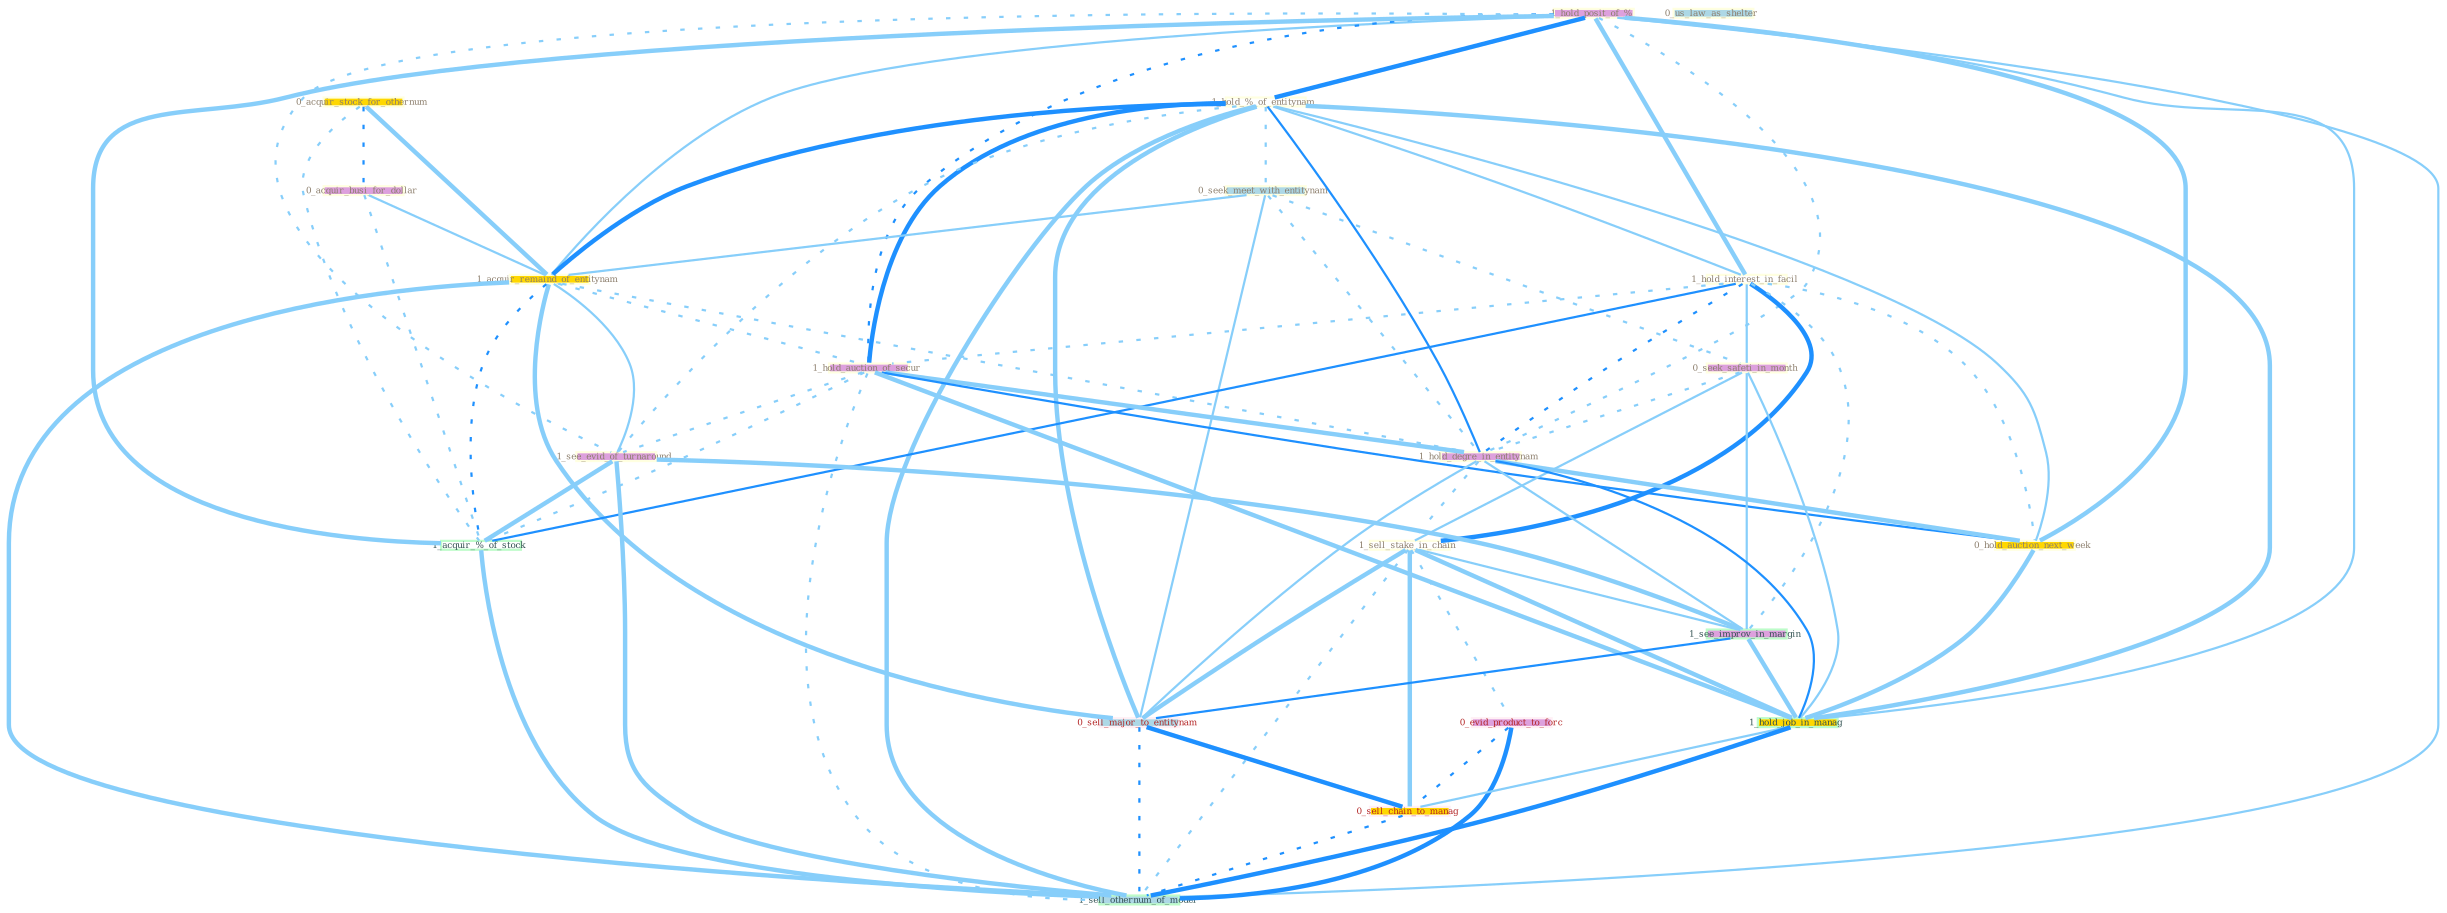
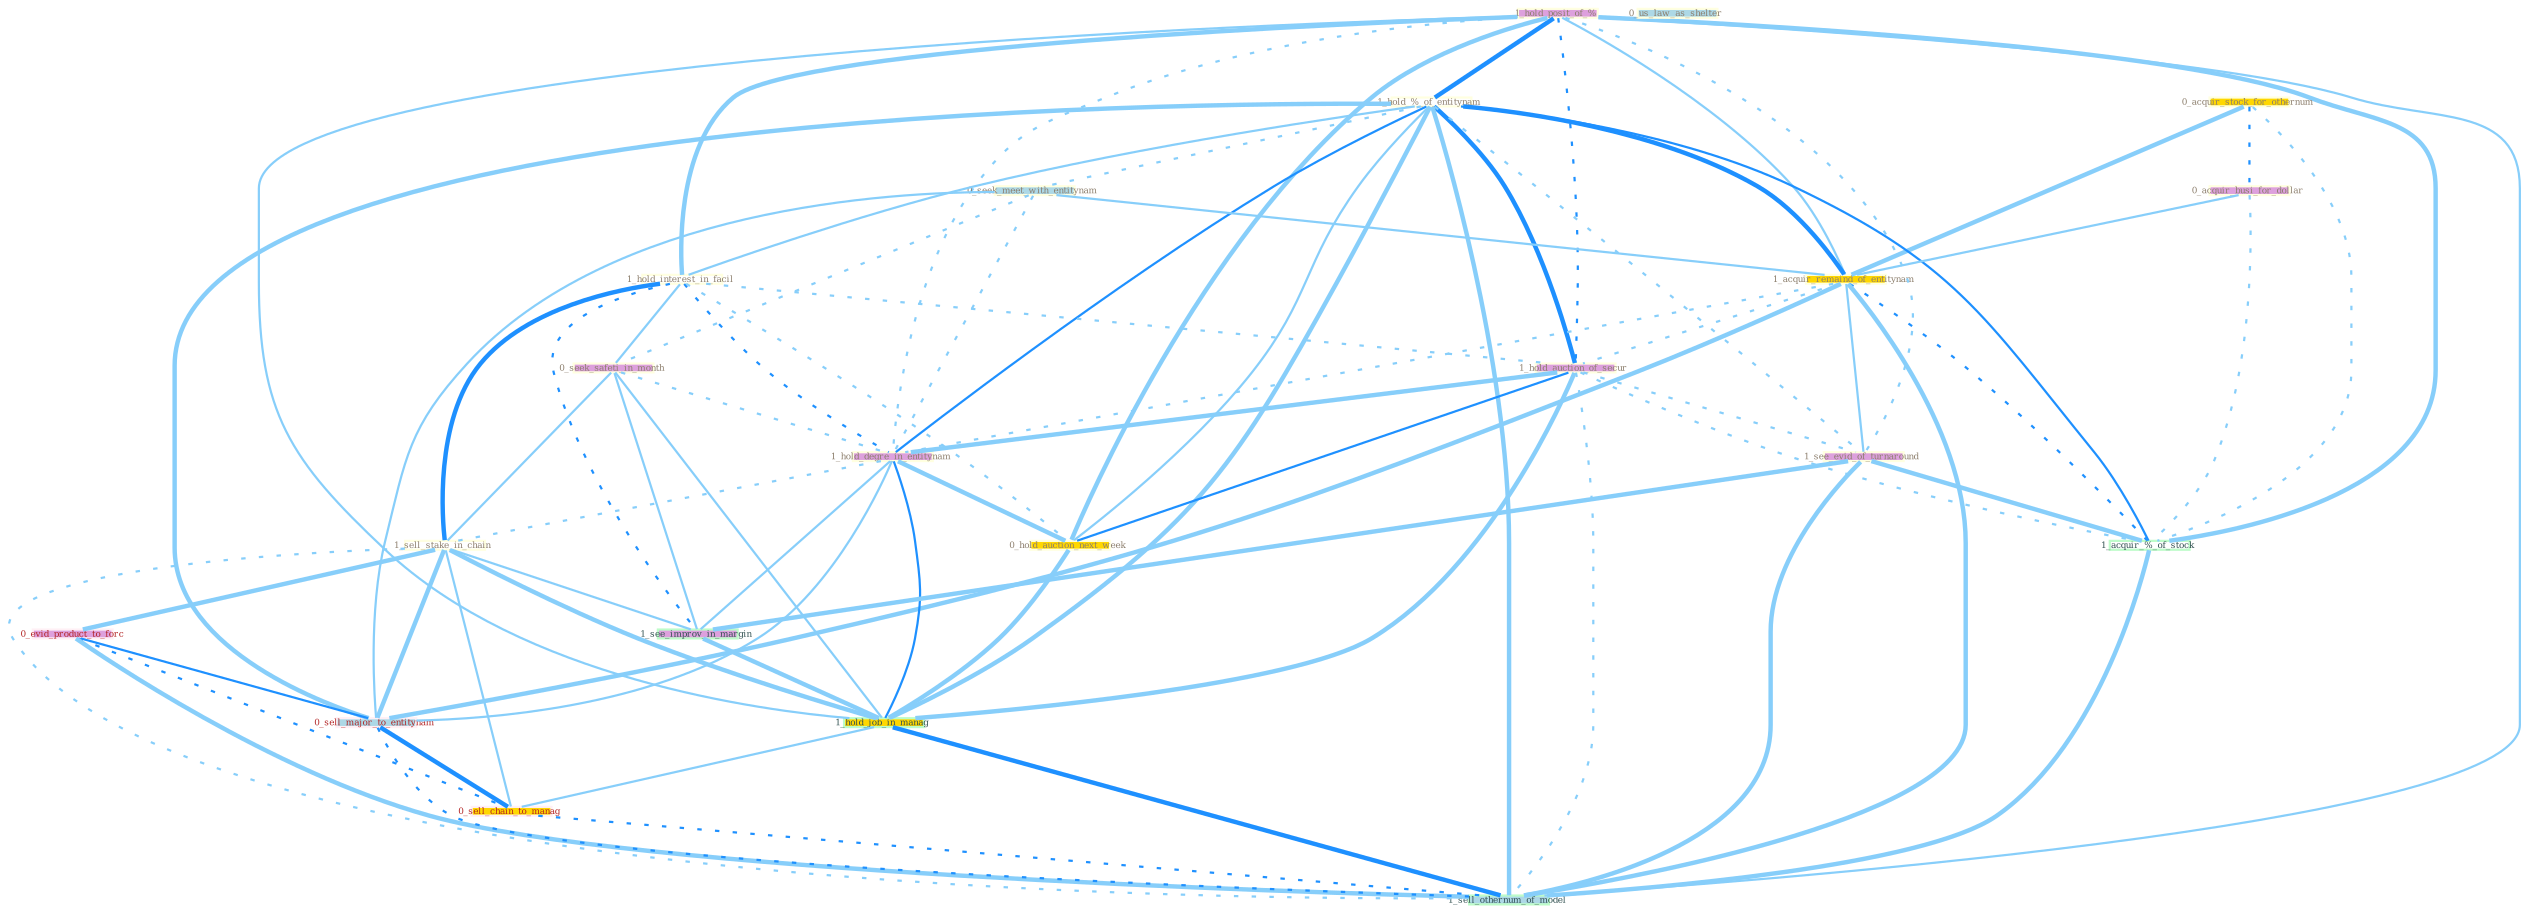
  graph {
    node [color="#ffffe0" fillcolor=plum fixedsize=true fontcolor="#8b7d6b" fontsize=4 shape=polygon style=filled]
    edge [color="#87cefa" style=bold w=1]
    "1_hold_posit_of_% " [height=.06 width=.5]
    "0_acquir_stock_for_othernum " [fillcolor=gold height=.06 width=.5]
    "1_hold_%_of_entitynam " [fillcolor=white height=.06 width=.5]
    "0_acquir_busi_for_dollar " [height=.06 width=.5]
    "0_seek_meet_with_entitynam " [fillcolor=lightblue height=.06 width=.5]
    "1_acquir_remaind_of_entitynam " [fillcolor=gold height=.06 width=.5]
    "0_us_law_as_shelter " [fillcolor=lightblue height=.06 width=.5]
    "1_hold_interest_in_facil " [fillcolor=white height=.06 width=.5]
    "1_hold_auction_of_secur " [height=.06 width=.5]
    "0_seek_safeti_in_month " [height=.06 width=.5]
    "1_hold_degre_in_entitynam " [height=.06 width=.5]
    "0_hold_auction_next_week " [fillcolor=gold height=.06 width=.5]
    "1_sell_stake_in_chain " [fillcolor=white height=.06 width=.5]
    "1_see_evid_of_turnaround " [height=.06 width=.5]
    n15 [color="#fff0f5" fontcolor="#b22222" height=.06 label="0_evid_product_to_forc" width=.5]
    "0_sell_major_to_entitynam " [color="#fff0f5" fillcolor=lightblue fontcolor="#b22222" height=.06 width=.5]
    "0_sell_chain_to_manag " [color="#fff0f5" fillcolor=gold fontcolor="#b22222" height=.06 width=.5]
    "1_acquir_%_of_stock " [color="#BDFCC9" fillcolor=white fontcolor="#2f4f4f" height=.06 width=.5]
    "1_hold_job_in_manag " [color="#BDFCC9" fillcolor=gold fontcolor="#2f4f4f" height=.06 width=.5]
    "1_sell_othernum_of_model " [color="#BDFCC9" fillcolor=lightblue fontcolor="#2f4f4f" height=.06 width=.5]
    "1_see_improv_in_margin " [color="#BDFCC9" fontcolor="#2f4f4f" height=.06 width=.5]
    subgraph sub_1 {
      "1_hold_posit_of_% "
      "0_acquir_stock_for_othernum "
      "1_hold_%_of_entitynam "
      "0_acquir_busi_for_dollar "
      "0_seek_meet_with_entitynam "
      "1_acquir_remaind_of_entitynam "
      "0_us_law_as_shelter "
      "1_hold_interest_in_facil "
      "1_hold_auction_of_secur "
      "0_seek_safeti_in_month "
      "1_hold_degre_in_entitynam "
      "0_hold_auction_next_week "
      "1_sell_stake_in_chain "
      "1_see_evid_of_turnaround "
    }
    subgraph sub_2 {
      n15
      "0_sell_major_to_entitynam "
      "0_sell_chain_to_manag "
    }
    "1_hold_posit_of_% " -- "1_hold_%_of_entitynam " [color="#1e90ff" w=2]
    "1_hold_posit_of_% " -- "1_acquir_remaind_of_entitynam " [style=solid]
    "1_hold_posit_of_% " -- "1_hold_interest_in_facil "
    "1_hold_posit_of_% " -- "1_hold_auction_of_secur " [color="#1e90ff" style=dotted w=2]
    "1_hold_posit_of_% " -- "1_hold_degre_in_entitynam " [style=dotted]
    "1_hold_posit_of_% " -- "0_hold_auction_next_week "
    "1_hold_posit_of_% " -- "1_see_evid_of_turnaround " [style=dotted]
    "1_hold_posit_of_% " -- "1_acquir_%_of_stock "
    "1_hold_posit_of_% " -- "1_hold_job_in_manag " [style=solid]
    "1_hold_posit_of_% " -- "1_sell_othernum_of_model " [style=solid]
    "0_acquir_stock_for_othernum " -- "0_acquir_busi_for_dollar " [color="#1e90ff" style=dotted w=2]
    "0_acquir_stock_for_othernum " -- "1_acquir_remaind_of_entitynam "
    "0_acquir_stock_for_othernum " -- "1_acquir_%_of_stock " [style=dotted]
    "1_hold_%_of_entitynam " -- "0_seek_meet_with_entitynam " [style=dotted]
    "1_hold_%_of_entitynam " -- "1_acquir_remaind_of_entitynam " [color="#1e90ff" w=2]
    "1_hold_%_of_entitynam " -- "1_hold_interest_in_facil " [style=solid]
    "1_hold_%_of_entitynam " -- "1_hold_auction_of_secur " [color="#1e90ff" w=2]
    "1_hold_%_of_entitynam " -- "1_hold_degre_in_entitynam " [color="#1e90ff" style=solid w=2]
    "1_hold_%_of_entitynam " -- "0_hold_auction_next_week " [style=solid]
    "1_hold_%_of_entitynam " -- "1_see_evid_of_turnaround " [style=dotted]
    "1_hold_%_of_entitynam " -- "0_sell_major_to_entitynam "
-   "1_hold_interest_in_facil " -- "1_acquir_%_of_stock " [color="#1e90ff" style=solid w=2]
+   "1_hold_%_of_entitynam " -- "1_acquir_%_of_stock " [color="#1e90ff" style=solid w=2]
    "1_hold_%_of_entitynam " -- "1_hold_job_in_manag "
    "1_hold_%_of_entitynam " -- "1_sell_othernum_of_model "
    "0_acquir_busi_for_dollar " -- "1_acquir_remaind_of_entitynam " [style=solid]
    "0_acquir_busi_for_dollar " -- "1_acquir_%_of_stock " [style=dotted]
    "0_seek_meet_with_entitynam " -- "1_acquir_remaind_of_entitynam " [style=solid]
    "0_seek_meet_with_entitynam " -- "0_seek_safeti_in_month " [style=dotted]
    "0_seek_meet_with_entitynam " -- "1_hold_degre_in_entitynam " [style=dotted]
    "0_seek_meet_with_entitynam " -- "0_sell_major_to_entitynam " [style=solid]
    "1_acquir_remaind_of_entitynam " -- "1_hold_auction_of_secur " [style=dotted]
    "1_acquir_remaind_of_entitynam " -- "1_hold_degre_in_entitynam " [style=dotted]
    "1_acquir_remaind_of_entitynam " -- "1_see_evid_of_turnaround " [style=solid]
    "1_acquir_remaind_of_entitynam " -- "0_sell_major_to_entitynam "
    "1_acquir_remaind_of_entitynam " -- "1_acquir_%_of_stock " [color="#1e90ff" style=dotted w=2]
    "1_acquir_remaind_of_entitynam " -- "1_sell_othernum_of_model "
    "1_hold_interest_in_facil " -- "1_hold_auction_of_secur " [style=dotted]
    "1_hold_interest_in_facil " -- "0_seek_safeti_in_month " [style=solid]
    "1_hold_interest_in_facil " -- "1_hold_degre_in_entitynam " [color="#1e90ff" style=dotted w=2]
    "1_hold_interest_in_facil " -- "0_hold_auction_next_week " [style=dotted]
    "1_hold_interest_in_facil " -- "1_sell_stake_in_chain " [color="#1e90ff"]
-   "1_hold_interest_in_facil " -- "1_see_improv_in_margin " [style=dotted]
+   "1_hold_interest_in_facil " -- "1_see_improv_in_margin " [color="#1e90ff" style=dotted]
    "1_hold_auction_of_secur " -- "1_hold_degre_in_entitynam "
    "1_hold_auction_of_secur " -- "0_hold_auction_next_week " [color="#1e90ff" style=solid w=2]
    "1_hold_auction_of_secur " -- "1_see_evid_of_turnaround " [style=dotted]
    "1_hold_auction_of_secur " -- "1_acquir_%_of_stock " [style=dotted]
    "1_hold_auction_of_secur " -- "1_hold_job_in_manag "
    "1_hold_auction_of_secur " -- "1_sell_othernum_of_model " [style=dotted]
    "0_seek_safeti_in_month " -- "1_hold_degre_in_entitynam " [style=dotted]
    "0_seek_safeti_in_month " -- "1_sell_stake_in_chain " [style=solid]
    "0_seek_safeti_in_month " -- "1_hold_job_in_manag " [style=solid]
    "0_seek_safeti_in_month " -- "1_see_improv_in_margin " [style=solid]
    "1_hold_degre_in_entitynam " -- "0_hold_auction_next_week "
    "1_hold_degre_in_entitynam " -- "1_sell_stake_in_chain " [style=dotted]
    "1_hold_degre_in_entitynam " -- "0_sell_major_to_entitynam " [style=solid]
    "1_hold_degre_in_entitynam " -- "1_hold_job_in_manag " [color="#1e90ff" style=solid w=2]
    "1_hold_degre_in_entitynam " -- "1_see_improv_in_margin " [style=solid]
    "0_hold_auction_next_week " -- "1_hold_job_in_manag "
-   "1_sell_stake_in_chain " -- n15 [style=dotted]
+   "1_sell_stake_in_chain " -- n15
    "1_sell_stake_in_chain " -- "0_sell_major_to_entitynam "
-   "1_sell_stake_in_chain " -- "0_sell_chain_to_manag "
+   "1_sell_stake_in_chain " -- "0_sell_chain_to_manag " [style=solid]
    "1_sell_stake_in_chain " -- "1_hold_job_in_manag "
    "1_sell_stake_in_chain " -- "1_sell_othernum_of_model " [style=dotted]
    "1_sell_stake_in_chain " -- "1_see_improv_in_margin " [style=solid]
    "1_see_evid_of_turnaround " -- "1_acquir_%_of_stock "
    "1_see_evid_of_turnaround " -- "1_sell_othernum_of_model "
    "1_see_evid_of_turnaround " -- "1_see_improv_in_margin "
-   "1_see_improv_in_margin " -- "0_sell_major_to_entitynam " [color="#1e90ff" style=solid w=2]
+   n15 -- "0_sell_major_to_entitynam " [color="#1e90ff" style=solid w=2]
    n15 -- "0_sell_chain_to_manag " [color="#1e90ff" style=dotted w=2]
-   n15 -- "1_sell_othernum_of_model " [color="#1e90ff"]
+   n15 -- "1_sell_othernum_of_model "
    "0_sell_major_to_entitynam " -- "0_sell_chain_to_manag " [color="#1e90ff" w=2]
    "0_sell_major_to_entitynam " -- "1_sell_othernum_of_model " [color="#1e90ff" style=dotted]
    "0_sell_chain_to_manag " -- "1_sell_othernum_of_model " [color="#1e90ff" style=dotted]
    "1_acquir_%_of_stock " -- "1_sell_othernum_of_model "
    "1_hold_job_in_manag " -- "0_sell_chain_to_manag " [style=solid]
    "1_sell_othernum_of_model " -- "1_hold_job_in_manag " [color="#1e90ff" w=2]
    "1_see_improv_in_margin " -- "1_hold_job_in_manag "
  }
